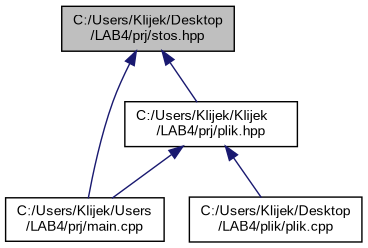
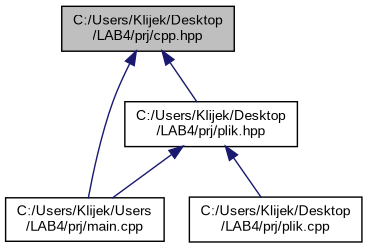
  digraph {
    fontname="Liberation Sans"
    node [color=black fillcolor=white fontname="Liberation Sans" fontsize=10 shape=record style=filled]
    edge [color=midnightblue dir=back fontname="Liberation Sans" fontsize=10 labelfontname=Helvetica labelfontsize=10 style=solid]
-   n1 [fillcolor=grey75 fontcolor=black height=0.2 label="C:/Users/Klijek/Desktop\l/LAB4/prj/stos.hpp" width=0.4]
+   n1 [fillcolor=grey75 fontcolor=black height=0.2 label="C:/Users/Klijek/Desktop\l/LAB4/prj/cpp.hpp" width=0.4]
    n2 [height=0.2 label="C:/Users/Klijek/Users\l/LAB4/prj/main.cpp" width=0.4]
-   n3 [height=0.2 label="C:/Users/Klijek/Klijek\l/LAB4/prj/plik.hpp" width=0.4]
-   n4 [height=0.2 label="C:/Users/Klijek/Desktop\l/LAB4/plik/plik.cpp" width=0.4]
+   n3 [height=0.2 label="C:/Users/Klijek/Desktop\l/LAB4/prj/plik.hpp" width=0.4]
+   n4 [height=0.2 label="C:/Users/Klijek/Desktop\l/LAB4/prj/plik.cpp" width=0.4]
    n1 -> n2
    n1 -> n3
    n3 -> n2
    n3 -> n4
  }
